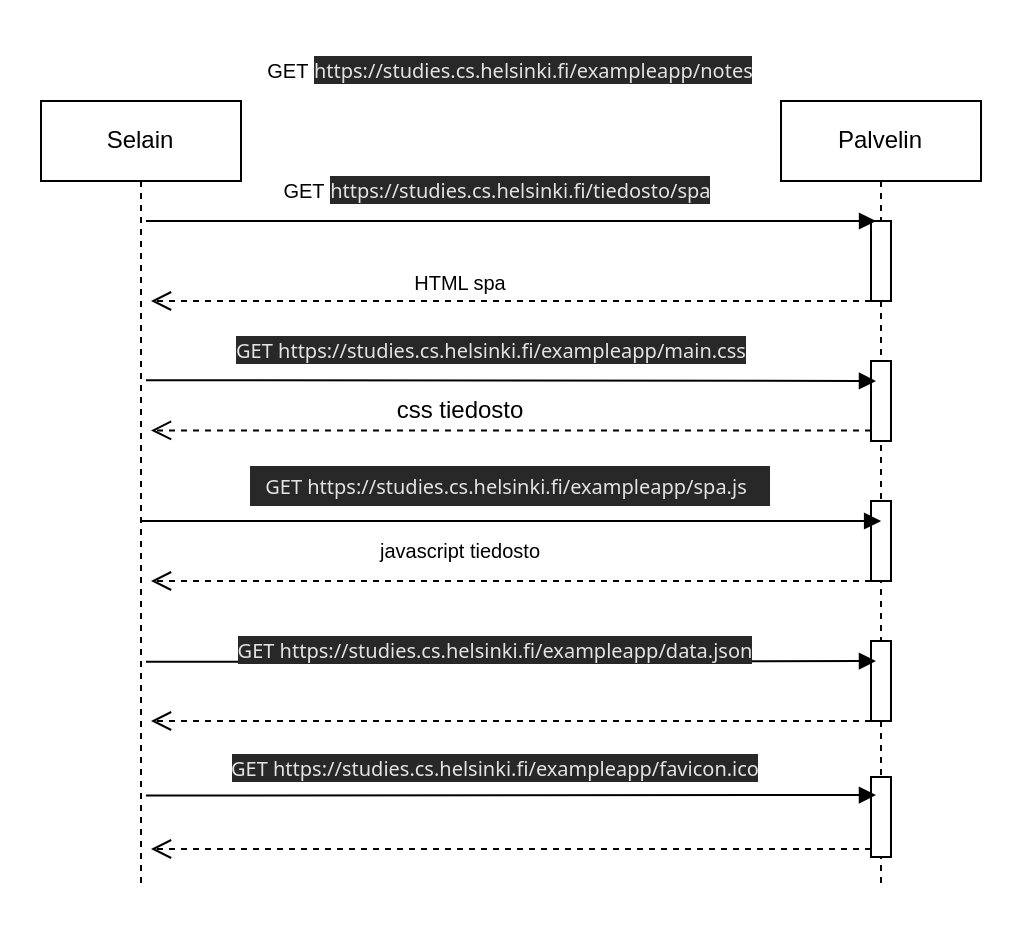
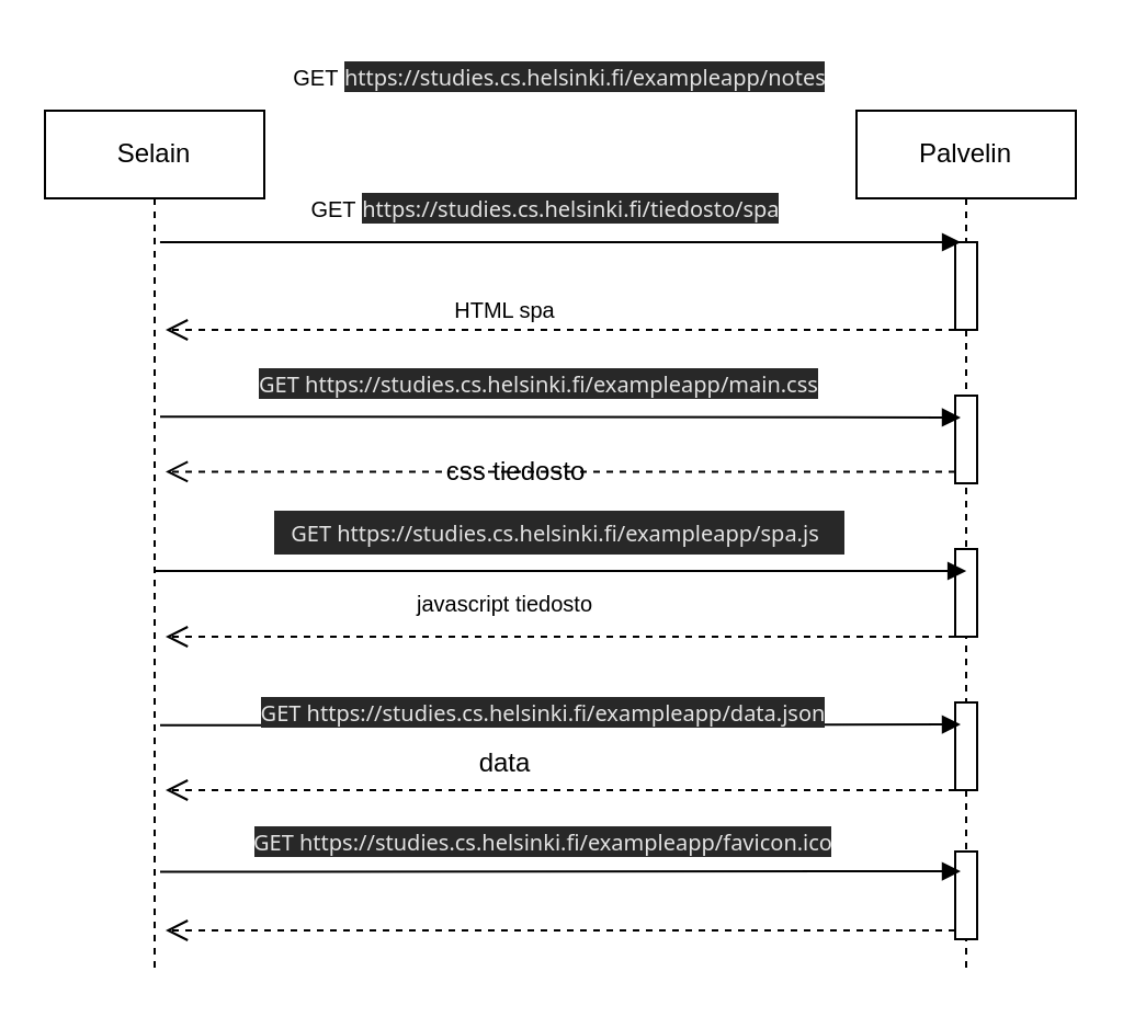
  <mxCell id="0" />
  <mxCell id="1" parent="0" />
  <mxCell id="2" value="Selain" style="shape=umlLifeline;perimeter=lifelinePerimeter;whiteSpace=wrap;html=1;container=0;dropTarget=0;collapsible=0;recursiveResize=0;outlineConnect=0;portConstraint=eastwest;newEdgeStyle={&quot;edgeStyle&quot;:&quot;elbowEdgeStyle&quot;,&quot;elbow&quot;:&quot;vertical&quot;,&quot;curved&quot;:0,&quot;rounded&quot;:0};" parent="1" vertex="1"><mxGeometry x="20" y="50" width="100" height="392" as="geometry" /></mxCell>
  <mxCell id="3" value="Palvelin" style="shape=umlLifeline;perimeter=lifelinePerimeter;whiteSpace=wrap;html=1;container=0;dropTarget=0;collapsible=0;recursiveResize=0;outlineConnect=0;portConstraint=eastwest;newEdgeStyle={&quot;edgeStyle&quot;:&quot;elbowEdgeStyle&quot;,&quot;elbow&quot;:&quot;vertical&quot;,&quot;curved&quot;:0,&quot;rounded&quot;:0};" parent="1" vertex="1"><mxGeometry x="390" y="50" width="100" height="392" as="geometry" /></mxCell>
  <mxCell id="4" value="" style="html=1;points=[];perimeter=orthogonalPerimeter;outlineConnect=0;targetShapes=umlLifeline;portConstraint=eastwest;newEdgeStyle={&quot;edgeStyle&quot;:&quot;elbowEdgeStyle&quot;,&quot;elbow&quot;:&quot;vertical&quot;,&quot;curved&quot;:0,&quot;rounded&quot;:0};" parent="3" vertex="1"><mxGeometry x="45" y="270" width="10" height="40" as="geometry" /></mxCell>
  <mxCell id="5" value="" style="html=1;points=[];perimeter=orthogonalPerimeter;outlineConnect=0;targetShapes=umlLifeline;portConstraint=eastwest;newEdgeStyle={&quot;edgeStyle&quot;:&quot;elbowEdgeStyle&quot;,&quot;elbow&quot;:&quot;vertical&quot;,&quot;curved&quot;:0,&quot;rounded&quot;:0};" vertex="1" parent="3"><mxGeometry x="45" y="60" width="10" height="40" as="geometry" /></mxCell>
  <mxCell id="6" value="" style="html=1;points=[];perimeter=orthogonalPerimeter;outlineConnect=0;targetShapes=umlLifeline;portConstraint=eastwest;newEdgeStyle={&quot;edgeStyle&quot;:&quot;elbowEdgeStyle&quot;,&quot;elbow&quot;:&quot;vertical&quot;,&quot;curved&quot;:0,&quot;rounded&quot;:0};" vertex="1" parent="3"><mxGeometry x="45" y="200" width="10" height="40" as="geometry" /></mxCell>
  <mxCell id="7" value="" style="html=1;points=[];perimeter=orthogonalPerimeter;outlineConnect=0;targetShapes=umlLifeline;portConstraint=eastwest;newEdgeStyle={&quot;edgeStyle&quot;:&quot;elbowEdgeStyle&quot;,&quot;elbow&quot;:&quot;vertical&quot;,&quot;curved&quot;:0,&quot;rounded&quot;:0};" vertex="1" parent="3"><mxGeometry x="45" y="130" width="10" height="40" as="geometry" /></mxCell>
  <mxCell id="8" value="" style="html=1;points=[];perimeter=orthogonalPerimeter;outlineConnect=0;targetShapes=umlLifeline;portConstraint=eastwest;newEdgeStyle={&quot;edgeStyle&quot;:&quot;elbowEdgeStyle&quot;,&quot;elbow&quot;:&quot;vertical&quot;,&quot;curved&quot;:0,&quot;rounded&quot;:0};" vertex="1" parent="3"><mxGeometry x="45" y="338" width="10" height="40" as="geometry" /></mxCell>
  <mxCell id="9" value="" style="html=1;verticalAlign=bottom;endArrow=open;dashed=1;endSize=8;edgeStyle=elbowEdgeStyle;elbow=vertical;curved=0;rounded=0;" parent="1" edge="1"><mxGeometry relative="1" as="geometry"><mxPoint x="75" y="150" as="targetPoint" /><Array as="points"><mxPoint x="170" y="150" /></Array><mxPoint x="435" y="150" as="sourcePoint" /></mxGeometry></mxCell>
  <mxCell id="10" value="GET&amp;nbsp;&lt;span style=&quot;color: rgb(227, 227, 227); font-family: &amp;quot;Segoe UI&amp;quot;, tahoma, sans-serif; text-align: start; background-color: rgb(40, 40, 40); font-size: 10px;&quot;&gt;https://studies.cs.helsinki.fi/exampleapp/notes&lt;/span&gt;" style="text;html=1;align=center;verticalAlign=middle;whiteSpace=wrap;rounded=0;container=1;fontSize=10;" vertex="1" parent="1"><mxGeometry x="220" y="20" width="70" height="30" as="geometry" /></mxCell>
  <mxCell id="11" value="" style="html=1;verticalAlign=bottom;endArrow=block;edgeStyle=elbowEdgeStyle;elbow=vertical;curved=0;rounded=0;" edge="1" parent="1"><mxGeometry relative="1" as="geometry"><mxPoint x="72.5" y="189.573" as="sourcePoint" /><Array as="points" /><mxPoint x="437.5" y="189.433" as="targetPoint" /></mxGeometry></mxCell>
  <mxCell id="12" value="" style="html=1;verticalAlign=bottom;endArrow=open;dashed=1;endSize=8;edgeStyle=elbowEdgeStyle;elbow=vertical;curved=0;rounded=0;" edge="1" parent="1"><mxGeometry relative="1" as="geometry"><mxPoint x="75" y="214.71" as="targetPoint" /><Array as="points"><mxPoint x="170" y="214.71" /></Array><mxPoint x="435" y="214.71" as="sourcePoint" /></mxGeometry></mxCell>
  <mxCell id="13" value="&lt;span style=&quot;color: rgb(227, 227, 227); font-family: &amp;quot;Segoe UI&amp;quot;, tahoma, sans-serif; text-align: start; background-color: rgb(40, 40, 40); font-size: 10px;&quot;&gt;GET https://studies.cs.helsinki.fi/exampleapp/main.css&lt;/span&gt;" style="text;html=1;align=center;verticalAlign=middle;whiteSpace=wrap;rounded=0;" vertex="1" parent="1"><mxGeometry x="111.5" y="160" width="267" height="30" as="geometry" /></mxCell>
- <mxCell id="14" value="css tiedosto" style="text;html=1;align=center;verticalAlign=middle;whiteSpace=wrap;rounded=0;" vertex="1" parent="1"><mxGeometry x="180" y="190" width="100" height="30" as="geometry" /></mxCell>
+ <mxCell id="14" value="css tiedosto" style="text;html=1;align=center;verticalAlign=middle;whiteSpace=wrap;rounded=0;" vertex="1" parent="1"><mxGeometry x="185" y="200" width="100" height="30" as="geometry" /></mxCell>
  <mxCell id="15" value="" style="html=1;verticalAlign=bottom;endArrow=block;edgeStyle=elbowEdgeStyle;elbow=vertical;curved=0;rounded=0;" edge="1" parent="1" source="2"><mxGeometry relative="1" as="geometry"><mxPoint x="189.999" y="259.857" as="sourcePoint" /><Array as="points" /><mxPoint x="440.07" y="260" as="targetPoint" /></mxGeometry></mxCell>
  <mxCell id="16" value="&lt;div style=&quot;display: flex; line-height: 20px; padding-left: 8px; gap: 12px; user-select: text; margin-top: 2px; color: rgb(227, 227, 227); font-family: &amp;quot;Segoe UI&amp;quot;, tahoma, sans-serif; text-align: start; background-color: rgb(40, 40, 40);&quot; class=&quot;row&quot;&gt;&lt;div style=&quot;word-break: break-all; display: flex; align-items: center; gap: 2px; font-size: 10px;&quot; class=&quot;header-value&quot;&gt;GET https://studies.cs.helsinki.fi/exampleapp/spa.js&lt;/div&gt;&lt;div&gt;&lt;br&gt;&lt;/div&gt;&lt;/div&gt;&lt;div style=&quot;display: flex; line-height: 20px; padding-left: 8px; gap: 12px; user-select: text; color: rgb(227, 227, 227); font-family: &amp;quot;Segoe UI&amp;quot;, tahoma, sans-serif; text-align: start; background-color: rgb(40, 40, 40);&quot; class=&quot;row&quot;&gt;&lt;/div&gt;" style="text;html=1;align=center;verticalAlign=middle;whiteSpace=wrap;rounded=0;" vertex="1" parent="1"><mxGeometry x="100" y="240" width="310" as="geometry" /></mxCell>
  <mxCell id="17" value="javascript tiedosto" style="text;html=1;align=center;verticalAlign=middle;whiteSpace=wrap;rounded=0;fontSize=10;" vertex="1" parent="1"><mxGeometry x="170" y="270" width="120" height="10" as="geometry" /></mxCell>
  <mxCell id="18" value="" style="html=1;verticalAlign=bottom;endArrow=open;dashed=1;endSize=8;edgeStyle=elbowEdgeStyle;elbow=vertical;curved=0;rounded=0;" edge="1" parent="1"><mxGeometry relative="1" as="geometry"><mxPoint x="75" y="290" as="targetPoint" /><Array as="points"><mxPoint x="170" y="290" /></Array><mxPoint x="435" y="290" as="sourcePoint" /></mxGeometry></mxCell>
  <mxCell id="19" value="" style="html=1;verticalAlign=bottom;endArrow=block;edgeStyle=elbowEdgeStyle;elbow=vertical;curved=0;rounded=0;" edge="1" parent="1"><mxGeometry relative="1" as="geometry"><mxPoint x="72.5" y="330.423" as="sourcePoint" /><Array as="points" /><mxPoint x="437.5" y="330.14" as="targetPoint" /></mxGeometry></mxCell>
+ <mxCell id="20" value="data" style="text;html=1;align=center;verticalAlign=middle;whiteSpace=wrap;rounded=0;" vertex="1" parent="1"><mxGeometry x="200" y="340" width="60" height="15" as="geometry" /></mxCell>
  <mxCell id="21" value="&lt;br&gt;&lt;span style=&quot;color: rgb(227, 227, 227); font-family: &amp;quot;Segoe UI&amp;quot;, tahoma, sans-serif; font-size: 10px; font-style: normal; font-variant-ligatures: normal; font-variant-caps: normal; font-weight: 400; letter-spacing: normal; orphans: 2; text-align: start; text-indent: 0px; text-transform: none; widows: 2; word-spacing: 0px; -webkit-text-stroke-width: 0px; white-space: normal; background-color: rgb(40, 40, 40); text-decoration-thickness: initial; text-decoration-style: initial; text-decoration-color: initial; float: none; display: inline !important;&quot;&gt;GET https://studies.cs.helsinki.fi/exampleapp/data.json&lt;/span&gt;&lt;div&gt;&lt;br/&gt;&lt;/div&gt;" style="text;html=1;align=center;verticalAlign=middle;whiteSpace=wrap;rounded=0;fontSize=10;" vertex="1" parent="1"><mxGeometry x="100" y="320" width="295" height="10" as="geometry" /></mxCell>
  <mxCell id="22" value="" style="html=1;verticalAlign=bottom;endArrow=open;dashed=1;endSize=8;edgeStyle=elbowEdgeStyle;elbow=vertical;curved=0;rounded=0;" edge="1" parent="1"><mxGeometry relative="1" as="geometry"><mxPoint x="75" y="360" as="targetPoint" /><Array as="points"><mxPoint x="170" y="360" /></Array><mxPoint x="435" y="360" as="sourcePoint" /></mxGeometry></mxCell>
  <mxCell id="23" value="" style="html=1;verticalAlign=bottom;endArrow=block;edgeStyle=elbowEdgeStyle;elbow=vertical;curved=0;rounded=0;" edge="1" parent="1"><mxGeometry relative="1" as="geometry"><mxPoint x="72.469" y="110.003" as="sourcePoint" /><Array as="points" /><mxPoint x="437.54" y="110.003" as="targetPoint" /></mxGeometry></mxCell>
  <mxCell id="24" value="GET&amp;nbsp;&lt;span style=&quot;color: rgb(227, 227, 227); font-family: &amp;quot;Segoe UI&amp;quot;, tahoma, sans-serif; text-align: start; text-wrap: wrap; background-color: rgb(40, 40, 40); font-size: 10px;&quot;&gt;https://studies.cs.helsinki.fi/tiedosto/spa&lt;/span&gt;" style="text;html=1;align=center;verticalAlign=middle;resizable=0;points=[];autosize=1;strokeColor=none;fillColor=none;fontSize=10;" vertex="1" parent="1"><mxGeometry x="127.5" y="80" width="240" height="30" as="geometry" /></mxCell>
  <mxCell id="25" value="HTML spa" style="text;html=1;align=center;verticalAlign=middle;whiteSpace=wrap;rounded=0;fontSize=10;" vertex="1" parent="1"><mxGeometry x="200" y="136" width="60" height="10" as="geometry" /></mxCell>
  <mxCell id="26" value="&lt;br style=&quot;font-size: 10px;&quot;&gt;&lt;span style=&quot;color: rgb(227, 227, 227); font-family: &amp;quot;Segoe UI&amp;quot;, tahoma, sans-serif; font-size: 10px; font-style: normal; font-variant-ligatures: normal; font-variant-caps: normal; font-weight: 400; letter-spacing: normal; orphans: 2; text-align: start; text-indent: 0px; text-transform: none; widows: 2; word-spacing: 0px; -webkit-text-stroke-width: 0px; white-space: normal; background-color: rgb(40, 40, 40); text-decoration-thickness: initial; text-decoration-style: initial; text-decoration-color: initial; float: none; display: inline !important;&quot;&gt;GET https://studies.cs.helsinki.fi/exampleapp/favicon.ico&lt;/span&gt;&lt;div style=&quot;font-size: 10px;&quot;&gt;&lt;br style=&quot;font-size: 10px;&quot;&gt;&lt;/div&gt;" style="text;html=1;align=center;verticalAlign=middle;whiteSpace=wrap;rounded=0;fontSize=10;" vertex="1" parent="1"><mxGeometry x="100" y="379" width="295" height="10" as="geometry" /></mxCell>
  <mxCell id="27" value="" style="html=1;verticalAlign=bottom;endArrow=block;edgeStyle=elbowEdgeStyle;elbow=vertical;curved=0;rounded=0;" edge="1" parent="1"><mxGeometry relative="1" as="geometry"><mxPoint x="72.5" y="397.283" as="sourcePoint" /><Array as="points" /><mxPoint x="437.5" y="397" as="targetPoint" /></mxGeometry></mxCell>
  <mxCell id="28" value="" style="html=1;verticalAlign=bottom;endArrow=open;dashed=1;endSize=8;edgeStyle=elbowEdgeStyle;elbow=vertical;curved=0;rounded=0;" edge="1" parent="1"><mxGeometry relative="1" as="geometry"><mxPoint x="75" y="424" as="targetPoint" /><Array as="points"><mxPoint x="170" y="424" /></Array><mxPoint x="435" y="424" as="sourcePoint" /></mxGeometry></mxCell>
